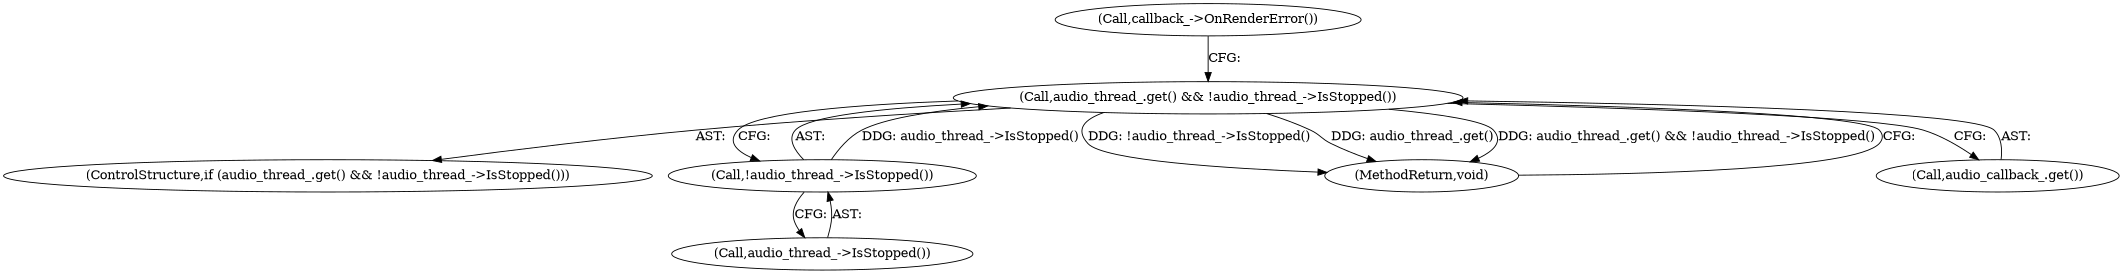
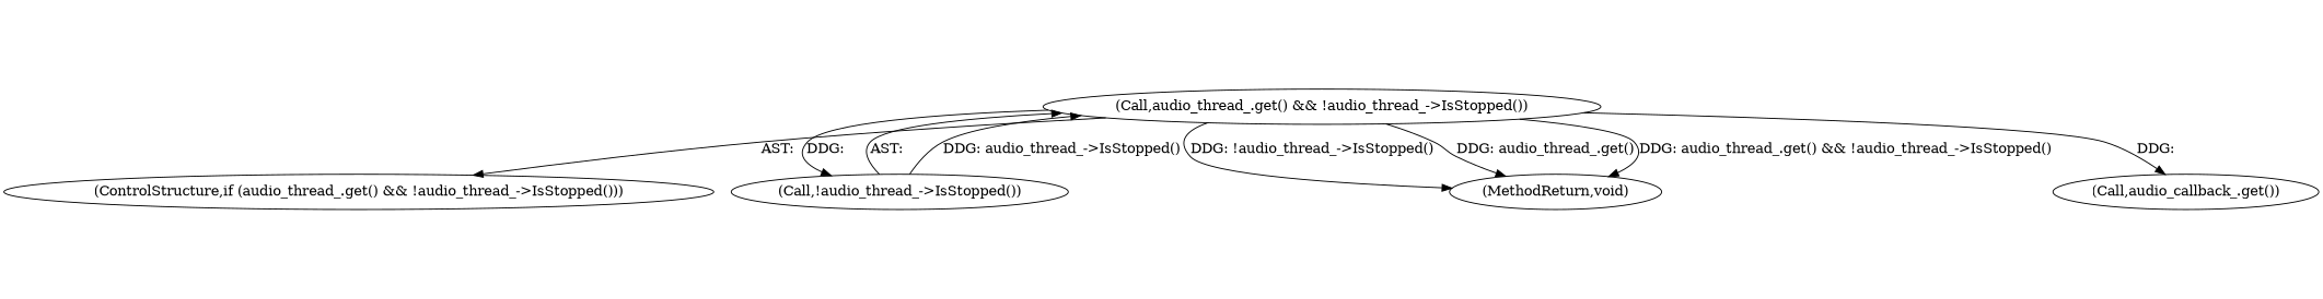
  digraph {
    n1 [label="(Call,audio_thread_.get() && !audio_thread_->IsStopped())"]
    n2 [label="(Call,!audio_thread_->IsStopped())"]
    n3 [label="(ControlStructure,if (audio_thread_.get() && !audio_thread_->IsStopped()))"]
    n4 [label="(MethodReturn,void)"]
    n5 [label="(Call,audio_callback_.get())"]
-   n6 [label="(Call,audio_thread_->IsStopped())"]
-   n7 [label="(Call,callback_->OnRenderError())"]
-   n1 -> n2 [label="CFG: "]
+   n1 -> n2 [label="DDG: "]
    n1 -> n3 [label="AST: "]
    n1 -> n4 [label="DDG: !audio_thread_->IsStopped()"]
    n1 -> n4 [label="DDG: audio_thread_.get()"]
    n1 -> n4 [label="DDG: audio_thread_.get() && !audio_thread_->IsStopped()"]
-   n1 -> n5 [label="CFG: "]
+   n1 -> n5 [label="DDG: "]
    n2 -> n1 [label="AST: "]
    n2 -> n1 [label="DDG: audio_thread_->IsStopped()"]
-   n2 -> n6 [label="CFG: "]
-   n4 -> n1 [label="CFG: "]
-   n5 -> n1 [label="AST: "]
-   n6 -> n2 [label="AST: "]
-   n7 -> n1 [label="CFG: "]
  }
